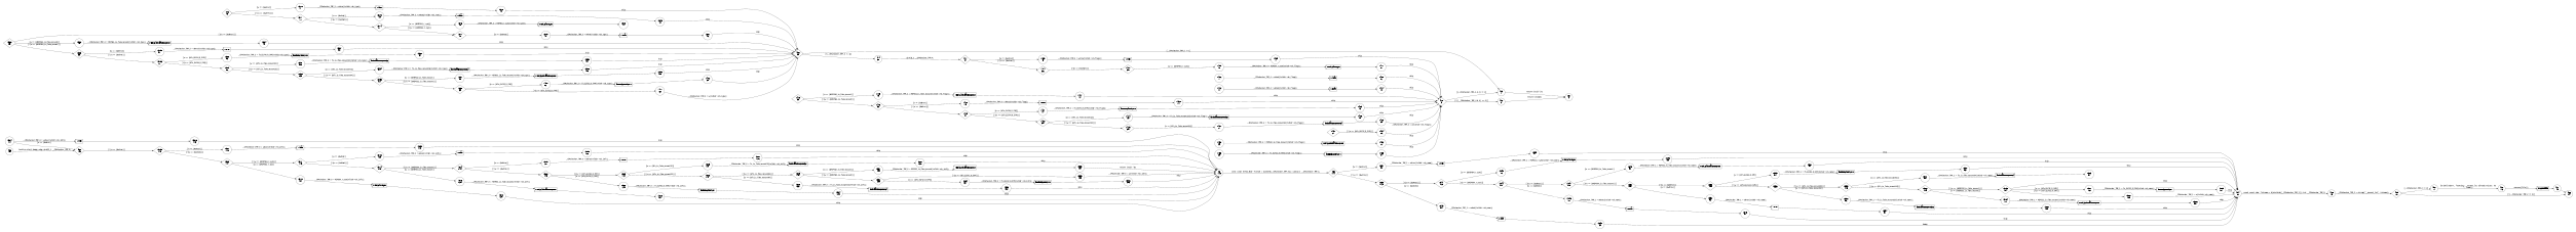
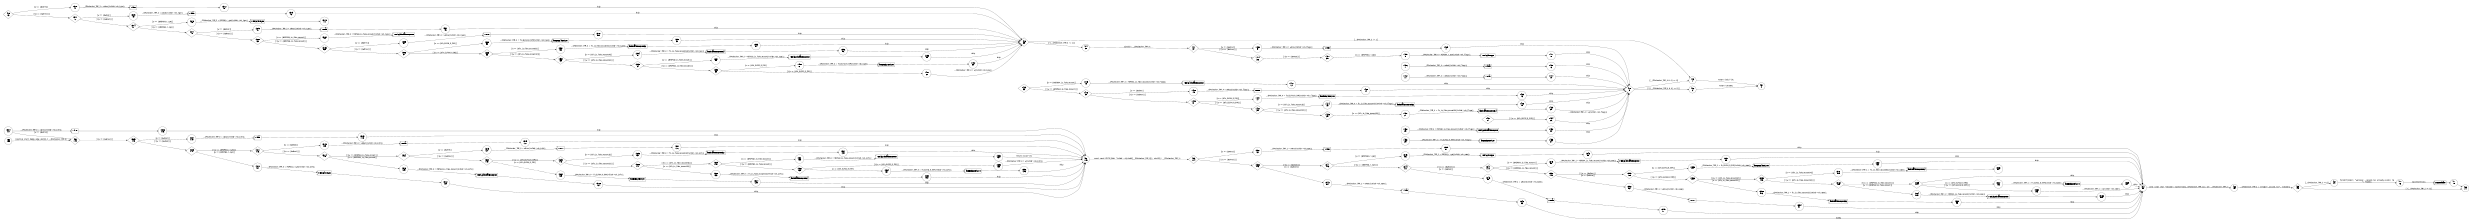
  digraph {
    rankdir=LR
    node [shape=circle]
    edge [fontname="Courier New"]
    n1 [label="460\n149" shape=diamond]
    n2 [label="1305\n148" shape=diamond]
    n3 [label="1304\n117"]
    n4 [label=w4rev shape=component]
    n5 [label="1307\n119"]
    n6 [label="1308\n147" shape=diamond]
    n7 [label="1306\n116"]
    n8 [label=w4nat shape=component]
    n9 [label="1310\n121"]
    n10 [label="1311\n146" shape=diamond]
    n11 [label="1309\n118"]
    n12 [label=MIPS64_r_sym shape=component]
    n13 [label="1313\n123"]
    n14 [label="1314\n145" shape=diamond]
    n15 [label="1312\n120"]
    n16 [label=w8nat shape=component]
    n17 [label="1316\n125"]
    n18 [label="1314\n144" shape=diamond]
    n19 [label="1315\n122"]
    n20 [label=MIPS64_is_fake_mcount shape=component]
    n21 [label="1319\n127"]
    n22 [label="1320\n143" shape=diamond]
    n23 [label="1318\n124"]
    n24 [label=w8rev shape=component]
    n25 [label="1322\n129"]
    n26 [label="1323\n142" shape=diamond]
    n27 [label="1321\n126"]
    n28 [label=fn_ELF64_R_SYM shape=component]
    n29 [label="1325\n131"]
    n30 [label="1326\n141" shape=diamond]
    n31 [label="1324\n128"]
    n32 [label=fn_is_fake_mcount32 shape=component]
    n33 [label="1328\n133"]
    n34 [label="1329\n140" shape=diamond]
    n35 [label="1327\n130"]
    n36 [label=fn_is_fake_mcount64 shape=component]
    n37 [label="1331\n135"]
    n38 [label="1332\n139" shape=diamond]
    n39 [label="1330\n132"]
    n40 [label=MIPS32_is_fake_mcount shape=component]
    n41 [label="1334\n137"]
    n42 [label="1335\n138"]
    n43 [label="1333\n134"]
    n44 [label=fn_ELF32_R_SYM shape=component]
    n45 [label="461\n115"]
    n46 [label="1336\n136"]
    n47 [label="463\n114" shape=diamond]
    n48 [label="1337\n82"]
    n49 [label="1338\n113" shape=diamond]
    n50 [label=w4rev shape=component]
    n51 [label="1340\n84"]
    n52 [label="1341\n112" shape=diamond]
    n53 [label="1339\n81"]
    n54 [label=w4nat shape=component]
    n55 [label="1343\n86"]
    n56 [label="1344\n111" shape=diamond]
    n57 [label="1342\n83"]
    n58 [label=MIPS64_r_sym shape=component]
    n59 [label="1346\n88"]
    n60 [label="1347\n110" shape=diamond]
    n61 [label="1345\n85"]
    n62 [label=w8nat shape=component]
    n63 [label="1349\n90"]
    n64 [label="1350\n109" shape=diamond]
    n65 [label="1348\n87"]
    n66 [label=MIPS64_is_fake_mcount shape=component]
    n67 [label="1352\n92"]
    n68 [label="1353\n108" shape=diamond]
    n69 [label="1351\n89"]
    n70 [label=w8rev shape=component]
    n71 [label="1355\n94"]
    n72 [label="1356\n107" shape=diamond]
    n73 [label="1354\n91"]
    n74 [label=fn_ELF64_R_SYM shape=component]
    n75 [label="1358\n96"]
    n76 [label="1359\n106" shape=diamond]
    n77 [label="1357\n93"]
    n78 [label=fn_is_fake_mcount32 shape=component]
    n79 [label="1361\n98"]
    n80 [label="1362\n105" shape=diamond]
    n81 [label="1360\n95"]
    n82 [label=fn_is_fake_mcount64 shape=component]
    n83 [label="1364\n100"]
    n84 [label="1365\n104" shape=diamond]
    n85 [label="1363\n97"]
    n86 [label=MIPS32_is_fake_mcount shape=component]
    n87 [label="1367\n102"]
    n88 [label="1368\n103"]
    n89 [label="464\n80"]
    n90 [label="1366\n99"]
    n91 [label=fn_ELF32_R_SYM shape=component]
    n92 [label="1369\n101"]
-   n93 [label="418\n79"]
+   n93 [label="468\n79"]
    n94 [label="469\n78" shape=diamond]
    n95 [label="467\n77"]
    n96 [label="466\n74"]
    n97 [label="470\n76"]
    n98 [label=succeed_file shape=component]
    n99 [label="475\n73" shape=diamond]
    n100 [label="1370\n41"]
    n101 [label="1371\n72" shape=diamond]
    n102 [label=w4rev shape=component]
    n103 [label="1373\n43"]
    n104 [label="1374\n71" shape=diamond]
    n105 [label="1372\n40"]
    n106 [label=w4nat shape=component]
    n107 [label="1376\n45"]
    n108 [label="1377\n70" shape=diamond]
    n109 [label="1375\n42"]
    n110 [label=MIPS64_r_sym shape=component]
    n111 [label="1379\n47"]
    n112 [label="1380\n69" shape=diamond]
    n113 [label="1378\n44"]
    n114 [label=w8nat shape=component]
    n115 [label="1382\n49"]
    n116 [label="1383\n68" shape=diamond]
    n117 [label="1381\n46"]
    n118 [label=MIPS64_is_fake_mcount shape=component]
    n119 [label="1385\n51"]
    n120 [label="1386\n67" shape=diamond]
-   n121 [label="1384\n48"]
    n122 [label=w8rev shape=component]
    n123 [label="1388\n53"]
    n124 [label="1389\n66" shape=diamond]
    n125 [label="1387\n50"]
    n126 [label=fn_ELF64_R_SYM shape=component]
    n127 [label="1391\n55"]
    n128 [label="1692\n65" shape=diamond]
    n129 [label="1390\n52"]
    n130 [label=fn_is_fake_mcount32 shape=component]
    n131 [label="1394\n57"]
    n132 [label="1395\n64" shape=diamond]
    n133 [label="1393\n54"]
    n134 [label=fn_is_fake_mcount64 shape=component]
    n135 [label="1397\n59"]
    n136 [label="1398\n63" shape=diamond]
    n137 [label="1396\n56"]
    n138 [label=MIPS32_is_fake_mcount shape=component]
    n139 [label="1400\n61"]
    n140 [label="1401\n62"]
    n141 [label="1399\n58"]
    n142 [label=fn_ELF32_R_SYM shape=component]
    n143 [label="476\n39" shape=diamond]
    n144 [label="1402\n60"]
    n145 [label="473\n1"]
    n146 [label="474\n38"]
    n147 [label="457\n0"]
    n148 [label="477\n37" shape=diamond]
    n149 [label="1403\n5"]
    n150 [label="1404\n36" shape=diamond]
    n151 [label=w4rev shape=component]
    n152 [label="1407\n35" shape=diamond]
    n153 [label="1405\n4"]
    n154 [label="1406\n7"]
    n155 [label=w4nat shape=component]
    n156 [label="1409\n9"]
    n157 [label="1408\n6"]
    n158 [label=MIPS64_r_sym shape=component]
    n159 [label="1411\n8"]
    n160 [label="1412\n11"]
    n161 [label=w8nat shape=component]
    n162 [label="1413\n33" shape=diamond]
    n163 [label="1415\n13"]
    n164 [label="1416\n32" shape=diamond]
    n165 [label="1414\n10"]
    n166 [label=MIPS64_is_fake_mcount shape=component]
    n167 [label="1418\n15"]
    n168 [label="1419\n31" shape=diamond]
    n169 [label="1417\n12"]
    n170 [label=w8rev shape=component]
    n171 [label="1421\n17"]
    n172 [label="1422\n30" shape=diamond]
    n173 [label="1420\n14"]
    n174 [label=fn_ELF64_R_SYM shape=component]
    n175 [label="1424\n19"]
    n176 [label="1425\n29" shape=diamond]
    n177 [label="1423\n16"]
    n178 [label=fn_is_fake_mcount32 shape=component]
    n179 [label="1427\n21"]
    n180 [label="1426\n18"]
    n181 [label=fn_is_fake_mcount64 shape=component]
    n182 [label="1429\n20"]
    n183 [label="1430\n23"]
    n184 [label=MIPS32_is_fake_mcount shape=component]
    n185 [label="1431\n27" shape=diamond]
    n186 [label="1434\n26"]
    n187 [label="1432\n22"]
    n188 [label="1433\n25"]
    n189 [label=fn_ELF32_R_SYM shape=component]
    n190 [label="478\n3" shape=diamond]
    n191 [label="1435\n24"]
    n192 [label="472\n2"]
    n193 [label="471\n75"]
    n194 [label="458\n150"]
    n1 -> n2 [label="[!(w == (&w4rev))]"]
    n2 -> n5 [label="[w == (&w4nat)]"]
    n2 -> n6 [label="[!(w == (&w4nat))]"]
    n3 -> n1 [label="[w == (&w4rev)]"]
    n3 -> n4 [label="__CPAchecker_TMP_0 = w4rev(relhdr->sh_info);"]
    n4 -> n7
    n5 -> n8 [label="__CPAchecker_TMP_0 = w4nat(relhdr->sh_info);"]
    n6 -> n9 [label="[w == (&MIPS64_r_sym)]"]
    n6 -> n10 [label="[!(w == (&MIPS64_r_sym))]"]
    n7 -> n45 [label=skip]
    n8 -> n11
    n9 -> n12 [label="__CPAchecker_TMP_0 = MIPS64_r_sym(relhdr->sh_info);"]
    n10 -> n13 [label="[w == (&w8nat)]"]
    n10 -> n14 [label="[!(w == (&w8nat))]"]
    n11 -> n45 [label=skip]
    n12 -> n15
    n13 -> n16 [label="__CPAchecker_TMP_0 = w8nat(relhdr->sh_info);"]
    n14 -> n17 [label="[w == (&MIPS64_is_fake_mcount)]"]
    n14 -> n18 [label="[!(w == (&MIPS64_is_fake_mcount))]"]
    n15 -> n45 [label=skip]
    n16 -> n19
    n17 -> n20 [label="__CPAchecker_TMP_0 = MIPS64_is_fake_mcount(relhdr->sh_info);"]
    n18 -> n21 [label="[w == (&w8rev)]"]
    n18 -> n22 [label="[!(w == (&w8rev))]"]
    n19 -> n45 [label=skip]
    n20 -> n23
    n21 -> n24 [label="__CPAchecker_TMP_0 = w8rev(relhdr->sh_info);"]
    n22 -> n25 [label="[w == (&fn_ELF64_R_SYM)]"]
    n22 -> n26 [label="[!(w == (&fn_ELF64_R_SYM))]"]
    n23 -> n45 [label=skip]
    n24 -> n27
    n25 -> n28 [label="__CPAchecker_TMP_0 = fn_ELF64_R_SYM(relhdr->sh_info);"]
    n26 -> n29 [label="[w == (&fn_is_fake_mcount32)]"]
    n26 -> n30 [label="[!(w == (&fn_is_fake_mcount32))]"]
    n27 -> n45 [label=skip]
    n28 -> n31
    n29 -> n32 [label="__CPAchecker_TMP_0 = fn_is_fake_mcount32(relhdr->sh_info);"]
    n30 -> n33 [label="[w == (&fn_is_fake_mcount64)]"]
    n30 -> n34 [label="[!(w == (&fn_is_fake_mcount64))]"]
    n31 -> n45 [label=skip]
    n32 -> n35
    n33 -> n36 [label="__CPAchecker_TMP_0 = fn_is_fake_mcount64(relhdr->sh_info);"]
    n34 -> n37 [label="[w == (&MIPS32_is_fake_mcount)]"]
    n34 -> n38 [label="[!(w == (&MIPS32_is_fake_mcount))]"]
    n35 -> n45 [label=skip]
    n36 -> n39
    n37 -> n40 [label="__CPAchecker_TMP_0 = MIPS32_is_fake_mcount(relhdr->sh_info);"]
    n38 -> n41 [label="[w == (&fn_ELF32_R_SYM)]"]
    n38 -> n42 [label="[!(w == (&fn_ELF32_R_SYM))]"]
    n39 -> n45 [label=skip]
    n40 -> n43
    n41 -> n44 [label="__CPAchecker_TMP_0 = fn_ELF32_R_SYM(relhdr->sh_info);"]
    n42 -> n45 [label="__CPAchecker_TMP_0 = w(relhdr->sh_info);"]
    n43 -> n45 [label="return (void *)0;"]
    n44 -> n46
    n45 -> n47 [label="const const Elf32_Shdr *txthdr = &(shdr0[__CPAchecker_TMP_0]); uint32_t __CPAchecker_TMP_1;"]
    n46 -> n45 [label=skip]
    n47 -> n48 [label="[w == (&w4rev)]"]
    n47 -> n49 [label="[!(w == (&w4rev))]"]
    n48 -> n50 [label="__CPAchecker_TMP_1 = w4rev(txthdr->sh_name);"]
    n49 -> n51 [label="[w == (&w4nat)]"]
    n49 -> n52 [label="[!(w == (&w4nat))]"]
    n50 -> n53
    n51 -> n54 [label="__CPAchecker_TMP_1 = w4nat(txthdr->sh_name);"]
    n52 -> n55 [label="[w == (&MIPS64_r_sym)]"]
    n52 -> n56 [label="[!(w == (&MIPS64_r_sym))]"]
    n53 -> n89 [label=skip]
    n54 -> n57
    n55 -> n58 [label="__CPAchecker_TMP_1 = MIPS64_r_sym(txthdr->sh_name);"]
    n56 -> n59 [label="[w == (&w8nat)]"]
    n56 -> n60 [label="[!(w == (&w8nat))]"]
    n57 -> n89 [label=dummy]
    n58 -> n61
    n59 -> n62 [label="__CPAchecker_TMP_1 = w8nat(txthdr->sh_name);"]
    n60 -> n63 [label="[w == (&MIPS64_is_fake_mcount)]"]
    n60 -> n64 [label="[!(w == (&MIPS64_is_fake_mcount))]"]
    n61 -> n89 [label=skip]
    n62 -> n65
    n63 -> n66 [label="__CPAchecker_TMP_1 = MIPS64_is_fake_mcount(txthdr->sh_name);"]
    n64 -> n67 [label="[w == (&w8rev)]"]
    n64 -> n68 [label="[!(w == (&w8rev))]"]
    n65 -> n89 [label=skip]
    n66 -> n69
    n67 -> n70 [label="__CPAchecker_TMP_1 = w8rev(txthdr->sh_name);"]
    n68 -> n71 [label="[w == (&fn_ELF64_R_SYM)]"]
    n68 -> n72 [label="[!(w == (&fn_ELF64_R_SYM))]"]
    n69 -> n89 [label=skip]
    n70 -> n73
    n71 -> n74 [label="__CPAchecker_TMP_1 = fn_ELF64_R_SYM(txthdr->sh_name);"]
    n72 -> n75 [label="[w == (&fn_is_fake_mcount32)]"]
    n72 -> n76 [label="[!(w == (&fn_is_fake_mcount32))]"]
    n73 -> n89 [label=skip]
    n74 -> n77
    n75 -> n78 [label="__CPAchecker_TMP_1 = fn_is_fake_mcount32(txthdr->sh_name);"]
    n76 -> n79 [label="[w == (&fn_is_fake_mcount64)]"]
    n76 -> n80 [label="[!(w == (&fn_is_fake_mcount64))]"]
    n77 -> n89 [label=skip]
    n78 -> n81
    n79 -> n82 [label="__CPAchecker_TMP_1 = fn_is_fake_mcount64(txthdr->sh_name);"]
    n80 -> n83 [label="[w == (&MIPS32_is_fake_mcount)]"]
    n80 -> n84 [label="[!(w == (&MIPS32_is_fake_mcount))]"]
    n81 -> n89 [label=skip]
    n82 -> n85
    n83 -> n86 [label="__CPAchecker_TMP_1 = MIPS32_is_fake_mcount(txthdr->sh_name);"]
    n84 -> n87 [label="[w == (&fn_ELF32_R_SYM)]"]
    n84 -> n88 [label="[!(w == (&fn_ELF32_R_SYM))]"]
    n84 -> n89 [label=skip]
    n86 -> n90
    n87 -> n91 [label="__CPAchecker_TMP_1 = fn_ELF32_R_SYM(txthdr->sh_name);"]
    n88 -> n89 [label="__CPAchecker_TMP_1 = w(txthdr->sh_name);"]
    n89 -> n93 [label="const const char *txtname = &(shstrtab[__CPAchecker_TMP_1]); int __CPAchecker_TMP_2;"]
    n90 -> n89 [label=skip]
    n91 -> n92
    n92 -> n89 [label=skip]
    n93 -> n94 [label="__CPAchecker_TMP_2 = strcmp(\"__mcount_loc\", txtname);"]
    n94 -> n95 [label="[__CPAchecker_TMP_2 == 0]"]
    n94 -> n96 [label="[!(__CPAchecker_TMP_2 == 0)]"]
    n95 -> n97 [label="fprintf(stderr, \"warning: __mcount_loc already exists: %s\n\", fname);"]
    n97 -> n98 [label="succeed_file();"]
    n98 -> n193
    n99 -> n100 [label="[w == (&w4rev)]"]
    n99 -> n101 [label="[!(w == (&w4rev))]"]
    n100 -> n102 [label="__CPAchecker_TMP_3 = w4rev(txthdr->sh_type);"]
    n101 -> n103 [label="[w == (&w4nat)]"]
    n101 -> n104 [label="[!(w == (&w4nat))]"]
    n102 -> n105
    n103 -> n106 [label="__CPAchecker_TMP_3 = w4nat(txthdr->sh_type);"]
    n104 -> n107 [label="[w == (&MIPS64_r_sym)]"]
    n104 -> n108 [label="[!(w == (&MIPS64_r_sym))]"]
    n105 -> n143 [label=skip]
    n106 -> n109
    n107 -> n110 [label="__CPAchecker_TMP_3 = MIPS64_r_sym(txthdr->sh_type);"]
    n108 -> n111 [label="[w == (&w8nat)]"]
-   n112 -> n108 [label="[!(w == (&w8nat))]"]
+   n108 -> n112 [label="[!(w == (&w8nat))]"]
    n109 -> n143 [label=skip]
    n110 -> n113
    n111 -> n114 [label="__CPAchecker_TMP_3 = w8nat(txthdr->sh_type);"]
    n112 -> n115 [label="[w == (&MIPS64_is_fake_mcount)]"]
    n112 -> n116 [label="[!(w == (&MIPS64_is_fake_mcount))]"]
    n114 -> n117
    n115 -> n118 [label="__CPAchecker_TMP_3 = MIPS64_is_fake_mcount(txthdr->sh_type);"]
    n116 -> n119 [label="[w == (&w8rev)]"]
    n116 -> n120 [label="[!(w == (&w8rev))]"]
    n117 -> n143 [label=skip]
-   n118 -> n121
    n119 -> n122 [label="__CPAchecker_TMP_3 = w8rev(txthdr->sh_type);"]
    n120 -> n123 [label="[w == (&fn_ELF64_R_SYM)]"]
    n120 -> n124 [label="[!(w == (&fn_ELF64_R_SYM))]"]
-   n121 -> n143 [label=skip]
    n122 -> n125
    n123 -> n126 [label="__CPAchecker_TMP_3 = fn_ELF64_R_SYM(txthdr->sh_type);"]
    n124 -> n127 [label="[w == (&fn_is_fake_mcount32)]"]
    n124 -> n128 [label="[!(w == (&fn_is_fake_mcount32))]"]
    n125 -> n143 [label=skip]
    n126 -> n129
    n127 -> n130 [label="__CPAchecker_TMP_3 = fn_is_fake_mcount32(txthdr->sh_type);"]
    n128 -> n131 [label="[w == (&fn_is_fake_mcount64)]"]
    n128 -> n132 [label="[!(w == (&fn_is_fake_mcount64))]"]
    n129 -> n143 [label=skip]
    n130 -> n133
    n131 -> n134 [label="__CPAchecker_TMP_3 = fn_is_fake_mcount64(txthdr->sh_type);"]
    n132 -> n135 [label="[w == (&MIPS32_is_fake_mcount)]"]
    n132 -> n136 [label="[!(w == (&MIPS32_is_fake_mcount))]"]
    n133 -> n143 [label=skip]
    n134 -> n137
    n135 -> n138 [label="__CPAchecker_TMP_3 = MIPS32_is_fake_mcount(txthdr->sh_type);"]
    n136 -> n139 [label="[w == (&fn_ELF32_R_SYM)]"]
    n136 -> n140 [label="[!(w == (&fn_ELF32_R_SYM))]"]
    n137 -> n143 [label=skip]
    n138 -> n141
    n139 -> n142 [label="__CPAchecker_TMP_3 = fn_ELF32_R_SYM(txthdr->sh_type);"]
    n140 -> n143 [label="__CPAchecker_TMP_3 = w(txthdr->sh_type);"]
    n141 -> n143 [label=skip]
    n142 -> n144
    n143 -> n145 [label="[__CPAchecker_TMP_3 != 1]"]
    n143 -> n146 [label="[!(__CPAchecker_TMP_3 != 1)]"]
    n144 -> n143 [label=skip]
    n145 -> n147 [label="return (void *)0;"]
    n146 -> n148 [label="uint32_t __CPAchecker_TMP_4;"]
    n148 -> n149 [label="[w == (&w4rev)]"]
    n148 -> n150 [label="[!(w == (&w4rev))]"]
    n149 -> n151 [label="__CPAchecker_TMP_4 = w4rev(txthdr->sh_flags);"]
    n150 -> n152 [label="[!(w == (&w4nat))]"]
    n151 -> n153
    n152 -> n156 [label="[w == (&MIPS64_r_sym)]"]
    n153 -> n190 [label=skip]
    n154 -> n155 [label="__CPAchecker_TMP_4 = w4nat(txthdr->sh_flags);"]
    n155 -> n157
    n156 -> n158 [label="__CPAchecker_TMP_4 = MIPS64_r_sym(txthdr->sh_flags);"]
    n157 -> n190 [label=skip]
    n158 -> n159
    n159 -> n190 [label=skip]
    n160 -> n161 [label="__CPAchecker_TMP_4 = w8nat(txthdr->sh_flags);"]
    n161 -> n165
    n162 -> n163 [label="[w == (&MIPS64_is_fake_mcount)]"]
    n162 -> n164 [label="[!(w == (&MIPS64_is_fake_mcount))]"]
    n163 -> n166 [label="__CPAchecker_TMP_4 = MIPS64_is_fake_mcount(txthdr->sh_flags);"]
    n164 -> n167 [label="[w == (&w8rev)]"]
    n164 -> n168 [label="[!(w == (&w8rev))]"]
    n165 -> n190 [label=skip]
    n166 -> n169
    n167 -> n170 [label="__CPAchecker_TMP_4 = w8rev(txthdr->sh_flags);"]
    n168 -> n171 [label="[w == (&fn_ELF64_R_SYM)]"]
    n168 -> n172 [label="[!(w == (&fn_ELF64_R_SYM))]"]
    n169 -> n190 [label=skip]
    n170 -> n173
    n171 -> n174 [label="__CPAchecker_TMP_4 = fn_ELF64_R_SYM(txthdr->sh_flags);"]
    n172 -> n175 [label="[w == (&fn_is_fake_mcount32)]"]
    n172 -> n176 [label="[!(w == (&fn_is_fake_mcount32))]"]
    n173 -> n190 [label=skip]
    n174 -> n177
    n175 -> n178 [label="__CPAchecker_TMP_4 = fn_is_fake_mcount32(txthdr->sh_flags);"]
    n176 -> n179 [label="[w == (&fn_is_fake_mcount64)]"]
    n177 -> n190 [label=skip]
    n178 -> n180
    n179 -> n181 [label="__CPAchecker_TMP_4 = fn_is_fake_mcount64(txthdr->sh_flags);"]
    n180 -> n190 [label=skip]
    n181 -> n182
    n182 -> n190 [label=skip]
    n183 -> n184 [label="__CPAchecker_TMP_4 = MIPS32_is_fake_mcount(txthdr->sh_flags);"]
    n184 -> n187
    n185 -> n186 [label="[!(w == (&fn_ELF32_R_SYM))]"]
    n186 -> n190 [label="__CPAchecker_TMP_4 = w(txthdr->sh_flags);"]
    n187 -> n190 [label=skip]
    n188 -> n189 [label="__CPAchecker_TMP_4 = fn_ELF32_R_SYM(txthdr->sh_flags);"]
    n189 -> n191
    n190 -> n145 [label="[(__CPAchecker_TMP_4 & 4) == 0]"]
    n190 -> n192 [label="[!((__CPAchecker_TMP_4 & 4) == 0)]"]
    n191 -> n190 [label=skip]
    n192 -> n147 [label="return txtname;"]
    n193 -> n96
    n194 -> n1 [label="Function start dummy edge uint32_t __CPAchecker_TMP_0;"]
  }
